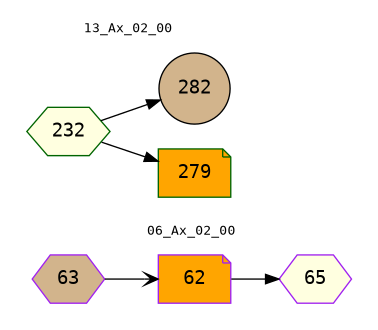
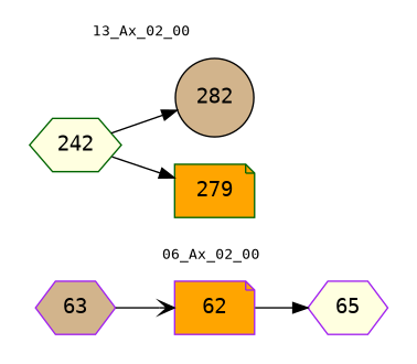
  digraph {
    fontname="DejaVu Sans Mono"
    rankdir=LR
    node [color=purple fillcolor=tan fontname="DejaVu Sans Mono" shape=hexagon style=filled]
    edge [arrowhead=normal color=black fontname="DejaVu Sans Mono"]
    n1 [label=63]
    n2 [fillcolor=orange label=62 shape=note]
    n3 [fillcolor=lightyellow label=65]
    n4 [color=darkgreen fillcolor=orange label=279 shape=note]
-   n5 [color=darkgreen fillcolor=lightyellow label=232]
+   n5 [color=darkgreen fillcolor=lightyellow label=242]
    n6 [color=black label=282 shape=circle]
    subgraph cluster_1 {
      color=white
      fontsize=10
      label="06_Ax_02_00"
      n1
      n2
      n3
    }
    subgraph cluster_2 {
      color=white
      fontsize=10
      label="13_Ax_02_00"
      n4
      n5
      n6
    }
    n1 -> n2 [arrowhead=vee]
    n2 -> n3
    n5 -> n4
    n5 -> n6
  }
